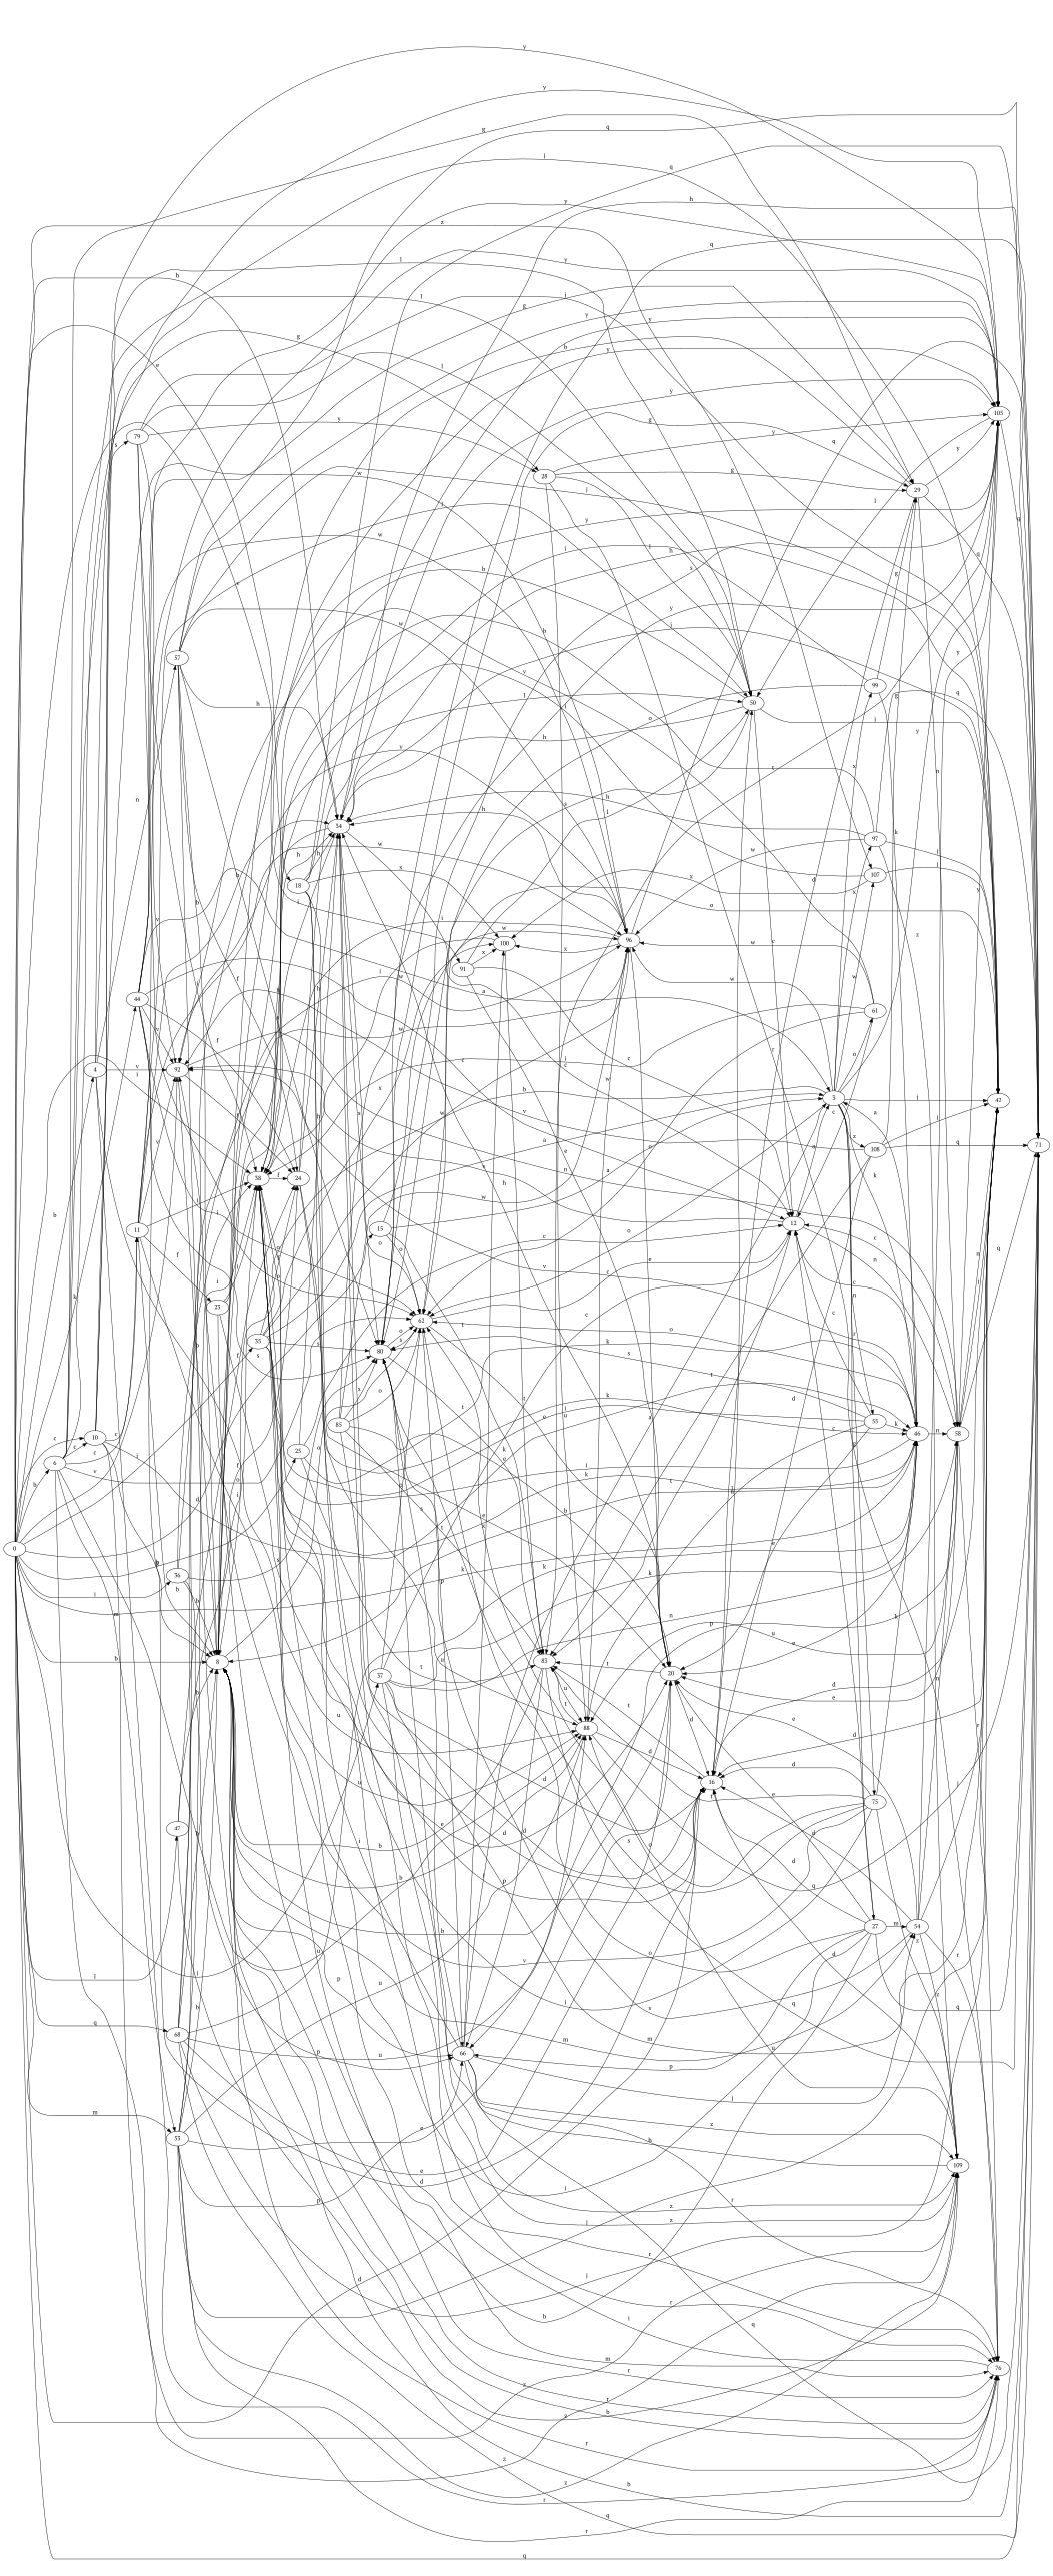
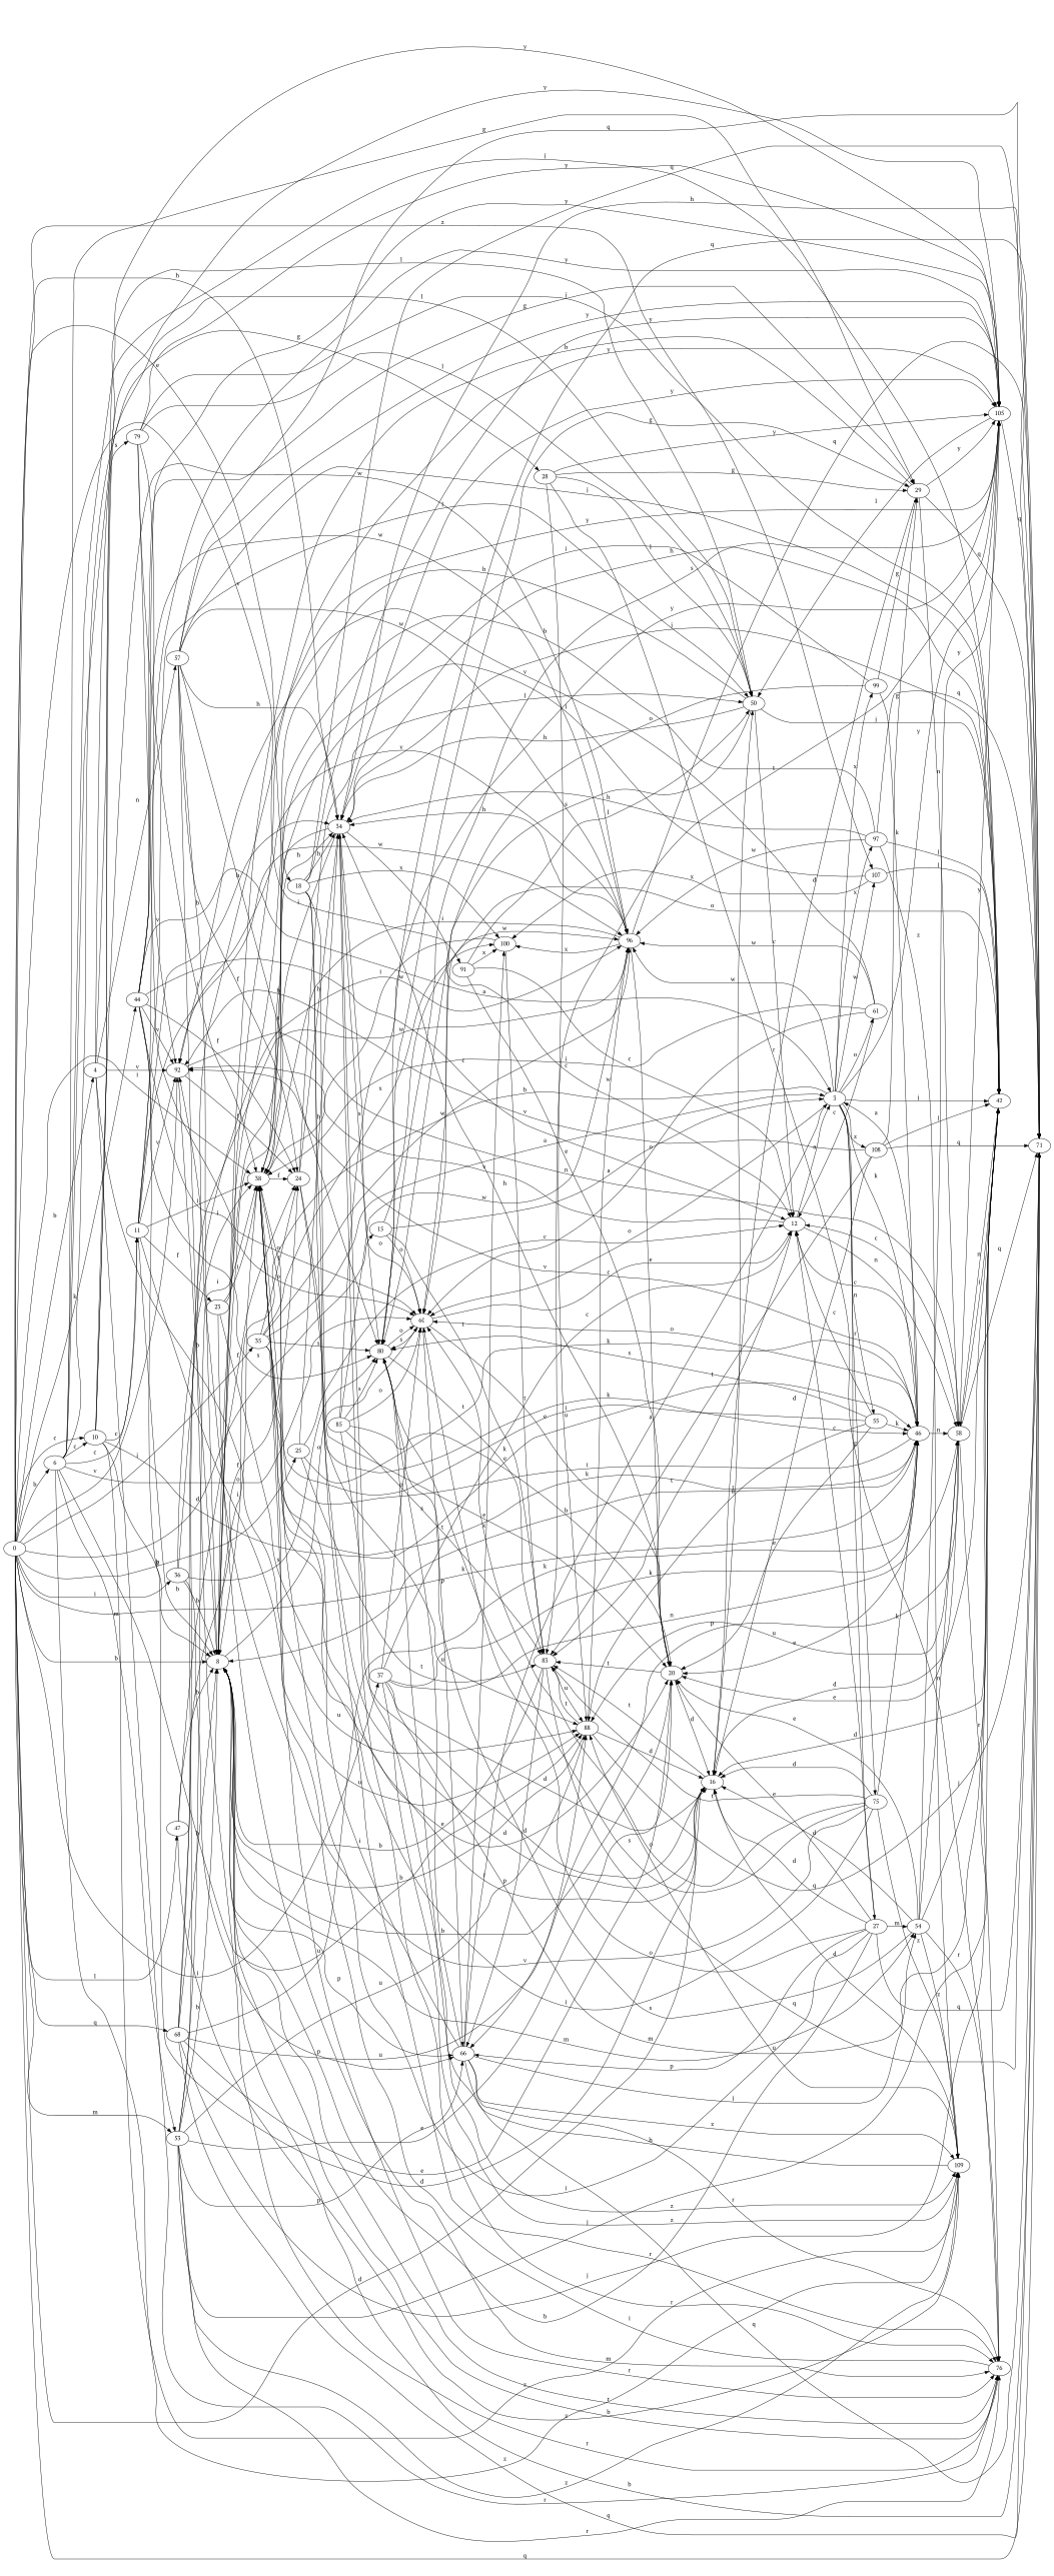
  strict digraph {
    fontname="PT Serif"
    rankdir=LR
    node [fontname="PT Serif"]
    edge [fontname="PT Serif"]
    0
    4
    6
    8
    10
    15
    16
    18
    25
    34
    35
    36
    37
    38
    44
    46
    47
    53
    68
    71
    91
    92
    107
    42
    57
    76
    79
    88
-   62
+   62 [label=60]
    105
    11
    28
    29
    50
    109
    54
    66
    96
    3
    83
    20
    100
    12
    80
    24
    58
    85
    27
    55
    61
    75
    97
    99
    108
    23
    0 -> 4 [label=b]
    0 -> 6 [label=b]
    0 -> 8 [label=b]
    0 -> 10 [label=c]
    0 -> 15 [label=d]
    0 -> 16 [label=d]
    0 -> 18 [label=e]
    0 -> 25 [label=g]
    0 -> 34 [label=h]
    0 -> 35 [label=i]
    0 -> 36 [label=i]
    0 -> 37 [label=i]
    0 -> 38 [label=i]
    0 -> 44 [label=k]
    0 -> 46 [label=k]
    0 -> 47 [label=l]
    0 -> 53 [label=m]
    0 -> 68 [label=q]
    0 -> 71 [label=q]
    0 -> 91 [label=v]
    0 -> 92 [label=v]
    0 -> 107 [label=z]
    4 -> 92 [label=v]
    4 -> 42 [label=j]
    4 -> 57 [label=n]
    4 -> 76 [label=r]
    4 -> 79 [label=s]
    4 -> 88 [label=u]
    6 -> 10 [label=c]
    6 -> 53 [label=m]
    6 -> 88 [label=u]
    6 -> 62 [label=o]
    6 -> 105 [label=y]
    6 -> 11 [label=c]
    6 -> 28 [label=g]
    6 -> 29 [label=g]
    6 -> 50 [label=l]
    6 -> 109 [label=z]
    8 -> 38 [label=i]
    8 -> 76 [label=r]
    8 -> 62 [label=o]
    8 -> 54 [label=m]
    8 -> 66 [label=p]
    10 -> 8 [label=b]
    10 -> 46 [label=k]
    10 -> 105 [label=y]
    10 -> 11 [label=c]
    10 -> 50 [label=l]
    10 -> 109 [label=z]
    10 -> 96 [label=w]
    15 -> 62 [label=o]
    15 -> 96 [label=w]
    15 -> 3 [label=a]
    15 -> 83 [label=t]
    16 -> 38 [label=i]
    16 -> 50 [label=l]
    16 -> 83 [label=t]
    18 -> 34 [label=h]
    18 -> 71 [label=q]
    18 -> 76 [label=r]
    18 -> 88 [label=u]
    18 -> 105 [label=y]
    18 -> 20 [label=e]
    18 -> 100 [label=x]
    25 -> 34 [label=h]
    25 -> 46 [label=k]
    25 -> 83 [label=t]
    25 -> 12 [label=c]
    34 -> 8 [label=b]
    34 -> 38 [label=i]
    34 -> 42 [label=j]
    34 -> 76 [label=r]
    34 -> 62 [label=o]
    34 -> 105 [label=y]
    34 -> 12 [label=c]
    34 -> 80 [label=s]
    35 -> 46 [label=k]
    35 -> 76 [label=r]
    35 -> 96 [label=w]
    35 -> 3 [label=a]
    35 -> 100 [label=x]
    35 -> 80 [label=s]
    35 -> 24 [label=f]
    36 -> 8 [label=b]
    36 -> 38 [label=i]
    36 -> 66 [label=p]
    36 -> 96 [label=w]
    36 -> 80 [label=s]
    37 -> 16 [label=d]
    37 -> 46 [label=k]
    37 -> 62 [label=o]
    37 -> 109 [label=z]
    37 -> 54 [label=m]
    37 -> 12 [label=c]
    37 -> 58 [label=n]
    38 -> 34 [label=h]
    38 -> 24 [label=f]
    44 -> 16 [label=d]
    44 -> 92 [label=v]
    44 -> 62 [label=o]
    44 -> 105 [label=y]
    44 -> 29 [label=g]
    44 -> 96 [label=w]
    44 -> 3 [label=a]
    44 -> 12 [label=c]
    44 -> 80 [label=s]
    44 -> 24 [label=f]
    46 -> 8 [label=b]
    46 -> 38 [label=i]
    46 -> 92 [label=v]
    46 -> 62 [label=o]
    46 -> 3 [label=a]
    46 -> 20 [label=e]
    46 -> 12 [label=c]
    46 -> 58 [label=n]
    47 -> 8 [label=b]
    47 -> 109 [label=z]
    47 -> 24 [label=f]
    53 -> 8 [label=b]
    53 -> 38 [label=i]
    53 -> 42 [label=j]
    53 -> 76 [label=r]
    53 -> 88 [label=u]
    53 -> 109 [label=z]
    53 -> 66 [label=p]
    53 -> 96 [label=w]
    53 -> 20 [label=e]
    68 -> 8 [label=b]
    68 -> 46 [label=k]
    68 -> 71 [label=q]
    68 -> 42 [label=j]
    68 -> 88 [label=u]
    68 -> 105 [label=y]
    68 -> 20 [label=e]
    68 -> 24 [label=f]
    71 -> 8 [label=b]
    71 -> 34 [label=h]
    91 -> 50 [label=l]
    91 -> 20 [label=e]
    91 -> 100 [label=x]
    91 -> 12 [label=c]
    92 -> 8 [label=b]
    92 -> 24 [label=f]
    92 -> 58 [label=n]
    107 -> 38 [label=i]
    107 -> 42 [label=j]
    107 -> 100 [label=x]
    42 -> 16 [label=d]
    42 -> 34 [label=h]
    42 -> 62 [label=o]
    42 -> 20 [label=e]
    42 -> 58 [label=n]
    57 -> 8 [label=b]
    57 -> 34 [label=h]
    57 -> 71 [label=q]
    57 -> 42 [label=j]
    57 -> 76 [label=r]
    57 -> 105 [label=y]
    57 -> 96 [label=w]
    57 -> 80 [label=s]
    57 -> 24 [label=f]
    76 -> 8 [label=b]
    76 -> 38 [label=i]
    79 -> 38 [label=i]
    79 -> 92 [label=v]
    79 -> 42 [label=j]
    79 -> 62 [label=o]
-   79 -> 28 [label=y]
+   79 -> 105 [label=y]
    79 -> 50 [label=l]
    88 -> 8 [label=b]
    88 -> 16 [label=d]
    88 -> 71 [label=q]
    88 -> 96 [label=w]
    88 -> 83 [label=t]
    62 -> 66 [label=p]
    62 -> 20 [label=e]
    62 -> 12 [label=c]
    62 -> 80 [label=s]
    105 -> 71 [label=q]
    105 -> 50 [label=l]
    105 -> 83 [label=t]
    105 -> 80 [label=s]
    11 -> 8 [label=b]
    11 -> 34 [label=h]
    11 -> 38 [label=i]
    11 -> 92 [label=v]
    11 -> 88 [label=u]
    11 -> 105 [label=y]
    11 -> 50 [label=l]
    11 -> 96 [label=w]
    11 -> 23 [label=f]
    28 -> 76 [label=r]
    28 -> 88 [label=u]
    28 -> 105 [label=y]
    28 -> 29 [label=g]
    28 -> 50 [label=l]
    29 -> 8 [label=b]
    29 -> 16 [label=d]
    29 -> 71 [label=q]
    29 -> 105 [label=y]
    29 -> 58 [label=n]
    50 -> 8 [label=b]
    50 -> 34 [label=h]
    50 -> 42 [label=j]
    50 -> 12 [label=c]
    50 -> 80 [label=s]
    109 -> 16 [label=d]
    109 -> 34 [label=h]
    109 -> 88 [label=u]
    54 -> 16 [label=d]
    54 -> 42 [label=j]
    54 -> 76 [label=r]
    54 -> 105 [label=y]
    54 -> 109 [label=z]
    54 -> 20 [label=e]
    54 -> 80 [label=s]
    54 -> 58 [label=n]
    66 -> 38 [label=i]
    66 -> 71 [label=q]
    66 -> 42 [label=j]
    66 -> 76 [label=r]
    66 -> 109 [label=z]
    66 -> 3 [label=a]
    66 -> 100 [label=x]
    66 -> 80 [label=s]
    96 -> 34 [label=h]
    96 -> 38 [label=i]
    96 -> 71 [label=q]
    96 -> 92 [label=v]
    96 -> 20 [label=e]
    96 -> 100 [label=x]
    3 -> 8 [label=b]
    3 -> 46 [label=k]
    3 -> 107 [label=w]
    3 -> 42 [label=j]
    3 -> 62 [label=o]
    3 -> 105 [label=y]
    3 -> 96 [label=w]
    3 -> 27 [label=g]
    3 -> 55 [label=n]
    3 -> 61 [label=o]
    3 -> 75 [label=r]
    3 -> 97 [label=x]
    3 -> 99 [label=x]
    3 -> 108 [label=z]
    83 -> 8 [label=b]
    83 -> 71 [label=q]
    83 -> 88 [label=u]
    83 -> 66 [label=p]
    20 -> 8 [label=b]
    20 -> 16 [label=d]
    20 -> 34 [label=h]
    20 -> 83 [label=t]
    100 -> 38 [label=i]
    100 -> 83 [label=t]
    12 -> 92 [label=v]
    12 -> 3 [label=a]
    12 -> 83 [label=t]
    12 -> 58 [label=n]
    80 -> 71 [label=q]
    80 -> 62 [label=o]
    80 -> 29 [label=g]
    80 -> 109 [label=z]
    80 -> 83 [label=t]
    24 -> 16 [label=d]
    24 -> 34 [label=h]
    24 -> 46 [label=k]
    24 -> 50 [label=l]
    58 -> 16 [label=d]
    58 -> 71 [label=q]
    58 -> 42 [label=j]
    58 -> 76 [label=r]
    58 -> 88 [label=u]
    58 -> 105 [label=y]
    58 -> 66 [label=p]
    58 -> 12 [label=c]
    85 -> 16 [label=d]
    85 -> 62 [label=o]
    85 -> 105 [label=y]
    85 -> 96 [label=w]
    85 -> 83 [label=t]
    85 -> 20 [label=e]
    85 -> 80 [label=s]
    27 -> 8 [label=b]
    27 -> 16 [label=d]
    27 -> 38 [label=i]
    27 -> 71 [label=q]
    27 -> 62 [label=o]
    27 -> 54 [label=m]
    27 -> 66 [label=p]
    27 -> 20 [label=e]
    27 -> 12 [label=c]
    55 -> 38 [label=i]
    55 -> 46 [label=k]
    55 -> 88 [label=u]
    55 -> 20 [label=e]
    55 -> 12 [label=c]
    55 -> 80 [label=s]
    61 -> 38 [label=i]
    61 -> 92 [label=v]
    61 -> 62 [label=o]
    61 -> 96 [label=w]
    61 -> 12 [label=c]
    75 -> 16 [label=d]
    75 -> 38 [label=i]
    75 -> 46 [label=k]
    75 -> 92 [label=v]
    75 -> 62 [label=o]
    75 -> 109 [label=z]
    75 -> 83 [label=t]
    75 -> 80 [label=s]
    97 -> 8 [label=b]
    97 -> 34 [label=h]
    97 -> 71 [label=q]
    97 -> 42 [label=j]
    97 -> 109 [label=z]
    97 -> 96 [label=w]
    99 -> 38 [label=i]
    99 -> 46 [label=k]
    99 -> 62 [label=o]
    99 -> 29 [label=g]
    108 -> 16 [label=d]
    108 -> 71 [label=q]
    108 -> 92 [label=v]
    108 -> 42 [label=j]
    108 -> 29 [label=g]
    108 -> 83 [label=t]
    23 -> 38 [label=i]
    23 -> 76 [label=m]
    23 -> 105 [label=y]
    23 -> 20 [label=e]
  }
